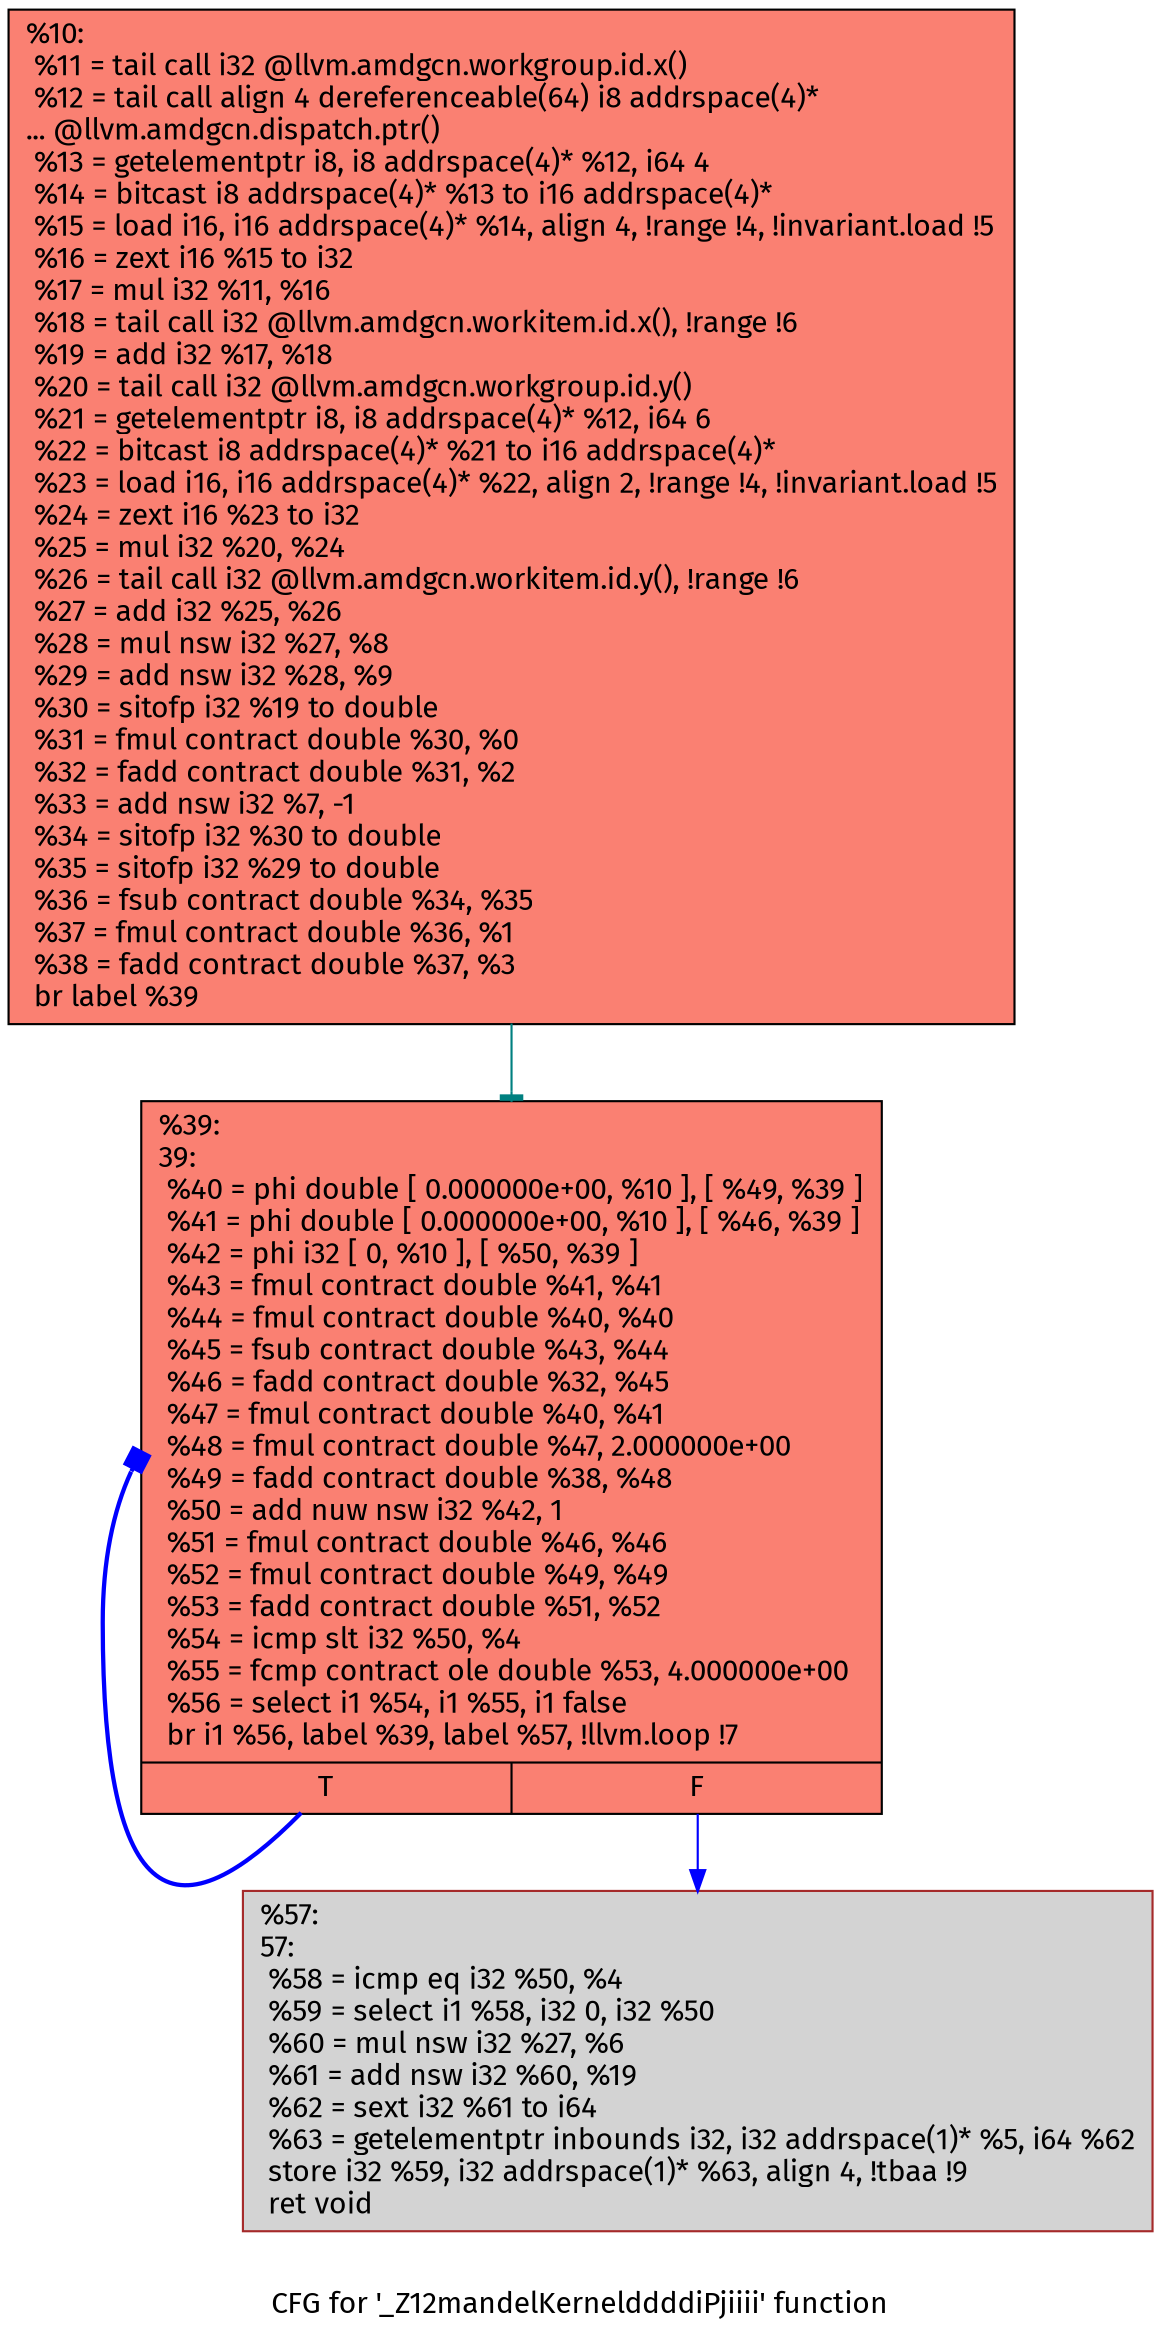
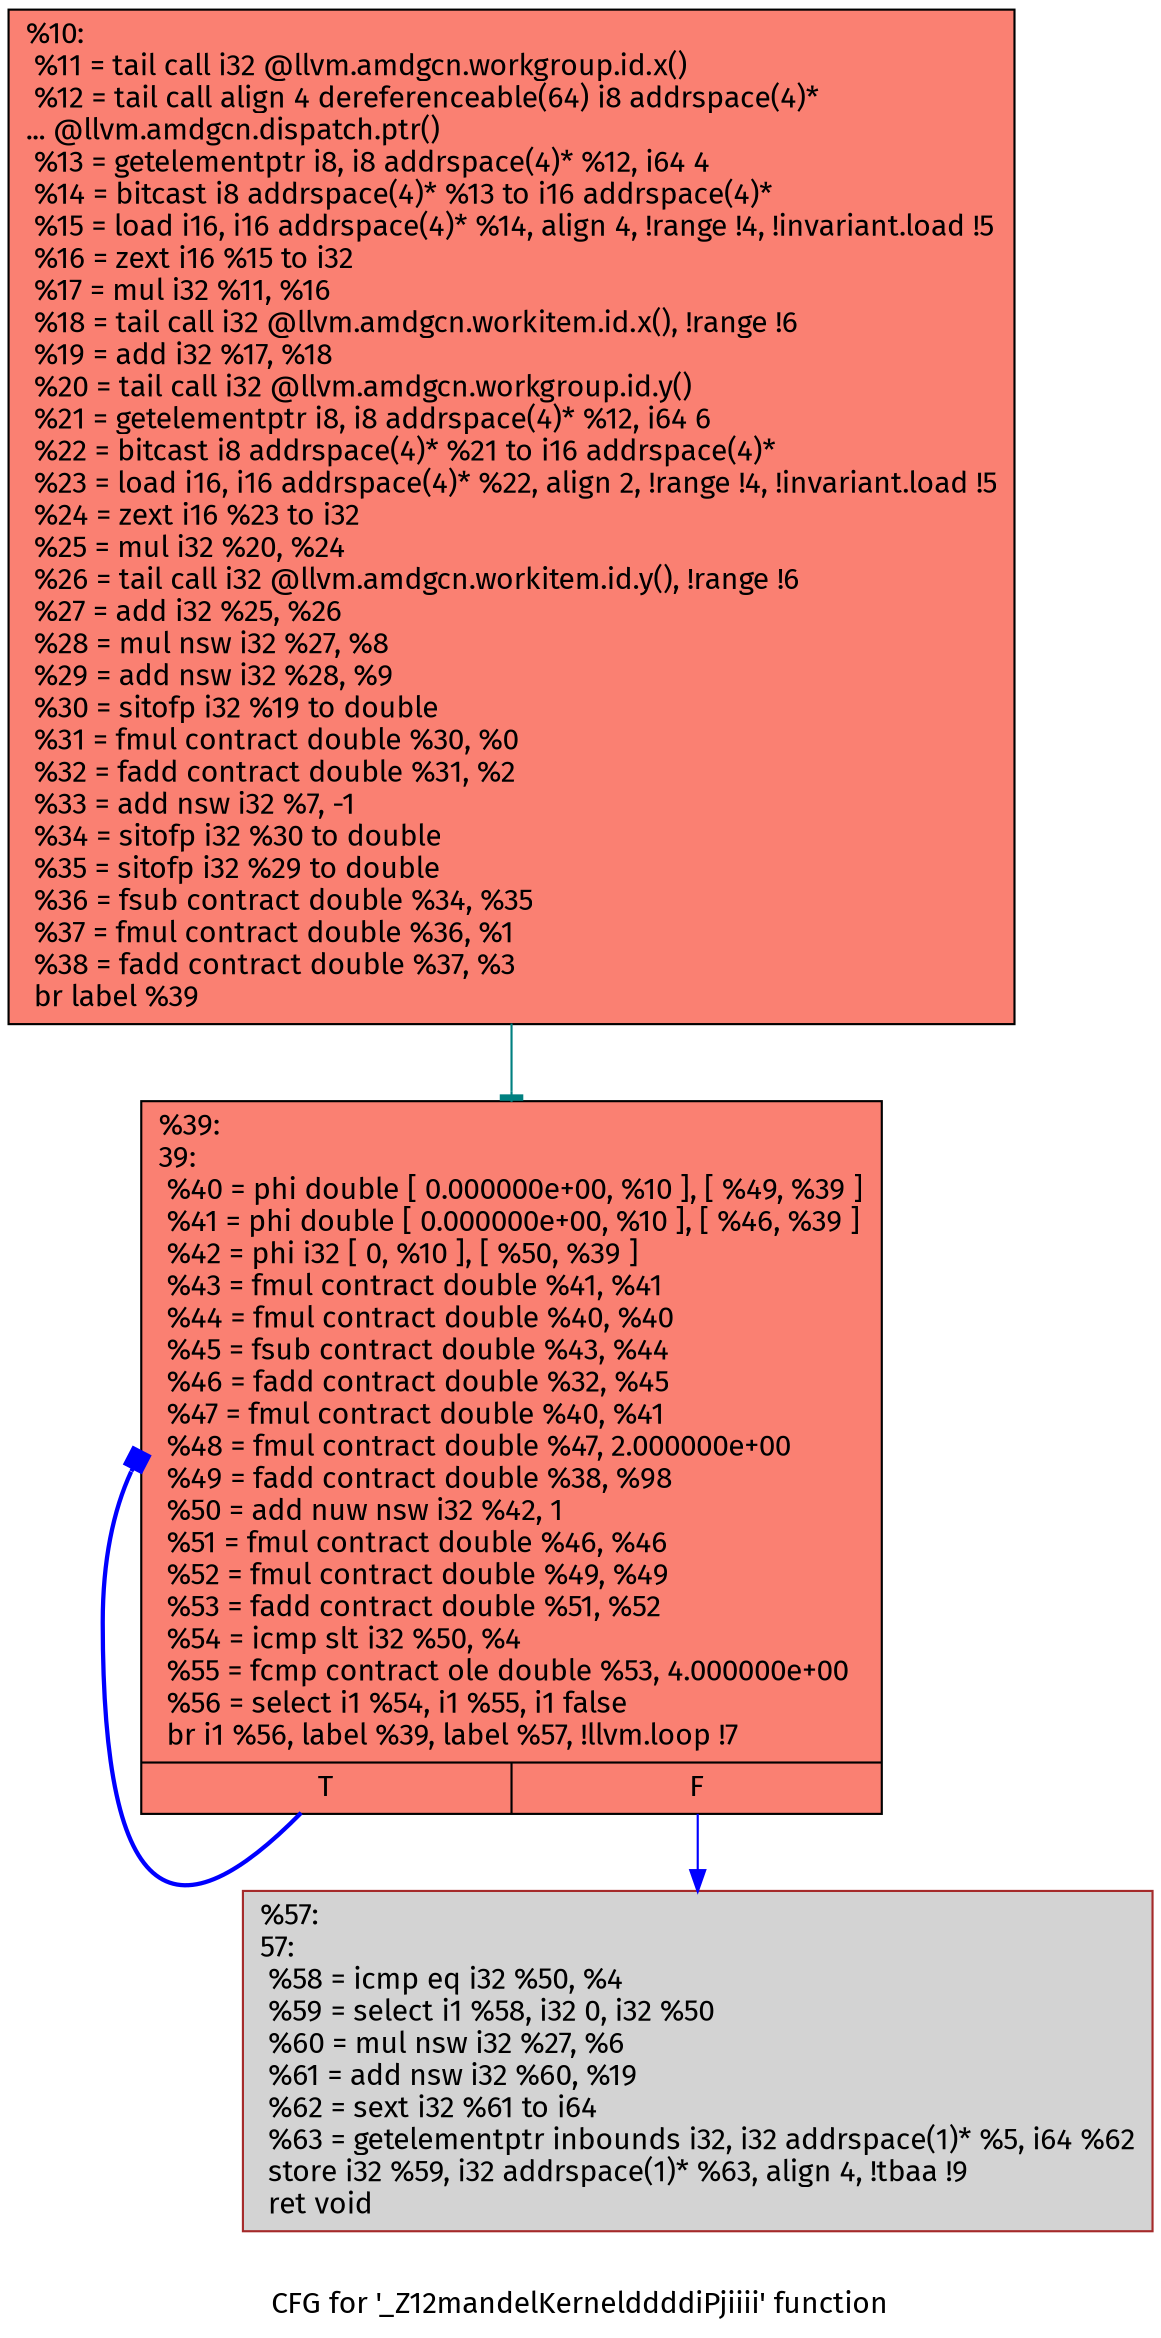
  digraph {
    fontname="Fira Sans"
    label="CFG for '_Z12mandelKernelddddiPjiiii' function"
    node [color=black fillcolor=salmon fontname="Fira Sans" shape=record style=filled]
    edge [color=blue fontname="Fira Sans" style=solid]
    n1 [label="{%10:\l  %11 = tail call i32 @llvm.amdgcn.workgroup.id.x()\l  %12 = tail call align 4 dereferenceable(64) i8 addrspace(4)*\l... @llvm.amdgcn.dispatch.ptr()\l  %13 = getelementptr i8, i8 addrspace(4)* %12, i64 4\l  %14 = bitcast i8 addrspace(4)* %13 to i16 addrspace(4)*\l  %15 = load i16, i16 addrspace(4)* %14, align 4, !range !4, !invariant.load !5\l  %16 = zext i16 %15 to i32\l  %17 = mul i32 %11, %16\l  %18 = tail call i32 @llvm.amdgcn.workitem.id.x(), !range !6\l  %19 = add i32 %17, %18\l  %20 = tail call i32 @llvm.amdgcn.workgroup.id.y()\l  %21 = getelementptr i8, i8 addrspace(4)* %12, i64 6\l  %22 = bitcast i8 addrspace(4)* %21 to i16 addrspace(4)*\l  %23 = load i16, i16 addrspace(4)* %22, align 2, !range !4, !invariant.load !5\l  %24 = zext i16 %23 to i32\l  %25 = mul i32 %20, %24\l  %26 = tail call i32 @llvm.amdgcn.workitem.id.y(), !range !6\l  %27 = add i32 %25, %26\l  %28 = mul nsw i32 %27, %8\l  %29 = add nsw i32 %28, %9\l  %30 = sitofp i32 %19 to double\l  %31 = fmul contract double %30, %0\l  %32 = fadd contract double %31, %2\l  %33 = add nsw i32 %7, -1\l  %34 = sitofp i32 %30 to double\l  %35 = sitofp i32 %29 to double\l  %36 = fsub contract double %34, %35\l  %37 = fmul contract double %36, %1\l  %38 = fadd contract double %37, %3\l  br label %39\l}"]
-   n2 [label="{%39:\l39:                                               \l  %40 = phi double [ 0.000000e+00, %10 ], [ %49, %39 ]\l  %41 = phi double [ 0.000000e+00, %10 ], [ %46, %39 ]\l  %42 = phi i32 [ 0, %10 ], [ %50, %39 ]\l  %43 = fmul contract double %41, %41\l  %44 = fmul contract double %40, %40\l  %45 = fsub contract double %43, %44\l  %46 = fadd contract double %32, %45\l  %47 = fmul contract double %40, %41\l  %48 = fmul contract double %47, 2.000000e+00\l  %49 = fadd contract double %38, %48\l  %50 = add nuw nsw i32 %42, 1\l  %51 = fmul contract double %46, %46\l  %52 = fmul contract double %49, %49\l  %53 = fadd contract double %51, %52\l  %54 = icmp slt i32 %50, %4\l  %55 = fcmp contract ole double %53, 4.000000e+00\l  %56 = select i1 %54, i1 %55, i1 false\l  br i1 %56, label %39, label %57, !llvm.loop !7\l|{<s0>T|<s1>F}}"]
+   n2 [label="{%39:\l39:                                               \l  %40 = phi double [ 0.000000e+00, %10 ], [ %49, %39 ]\l  %41 = phi double [ 0.000000e+00, %10 ], [ %46, %39 ]\l  %42 = phi i32 [ 0, %10 ], [ %50, %39 ]\l  %43 = fmul contract double %41, %41\l  %44 = fmul contract double %40, %40\l  %45 = fsub contract double %43, %44\l  %46 = fadd contract double %32, %45\l  %47 = fmul contract double %40, %41\l  %48 = fmul contract double %47, 2.000000e+00\l  %49 = fadd contract double %38, %98\l  %50 = add nuw nsw i32 %42, 1\l  %51 = fmul contract double %46, %46\l  %52 = fmul contract double %49, %49\l  %53 = fadd contract double %51, %52\l  %54 = icmp slt i32 %50, %4\l  %55 = fcmp contract ole double %53, 4.000000e+00\l  %56 = select i1 %54, i1 %55, i1 false\l  br i1 %56, label %39, label %57, !llvm.loop !7\l|{<s0>T|<s1>F}}"]
    n3 [color=brown fillcolor=lightgrey label="{%57:\l57:                                               \l  %58 = icmp eq i32 %50, %4\l  %59 = select i1 %58, i32 0, i32 %50\l  %60 = mul nsw i32 %27, %6\l  %61 = add nsw i32 %60, %19\l  %62 = sext i32 %61 to i64\l  %63 = getelementptr inbounds i32, i32 addrspace(1)* %5, i64 %62\l  store i32 %59, i32 addrspace(1)* %63, align 4, !tbaa !9\l  ret void\l}"]
    n1 -> n2 [arrowhead=tee color=teal]
    n2 -> n2 [arrowhead=box style=bold tailport=s0]
    n2 -> n3 [arrowhead=normal tailport=s1]
  }
